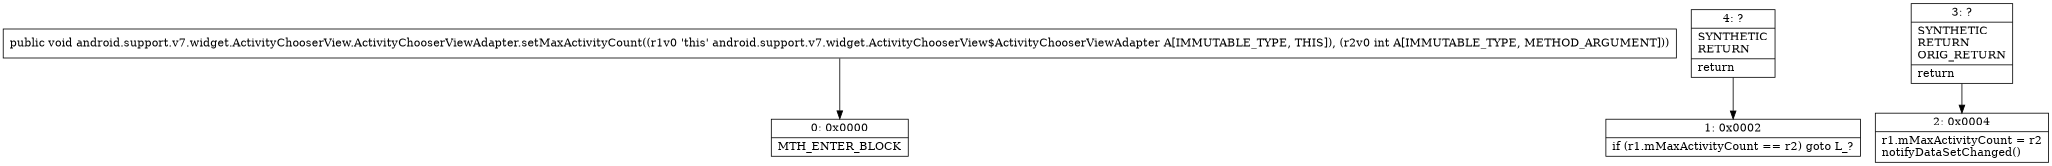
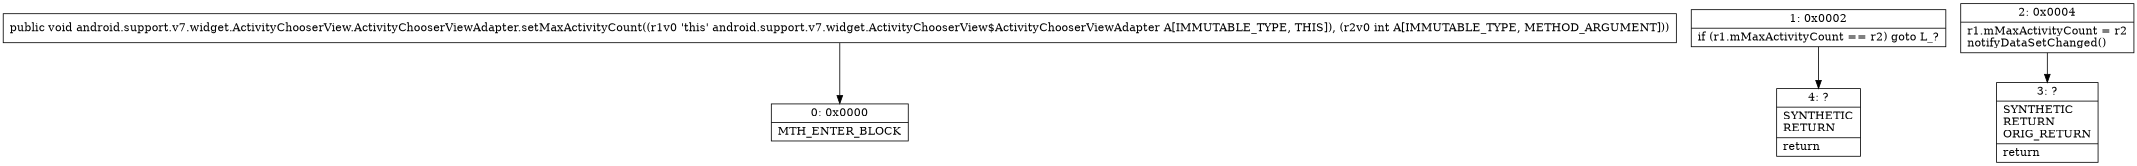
  digraph {
    node [shape=record]
    n1 [label="{0\:\ 0x0000|MTH_ENTER_BLOCK\l}"]
    n2 [label="{1\:\ 0x0002|if (r1.mMaxActivityCount == r2) goto L_?\l}"]
    n3 [label="{4\:\ ?|SYNTHETIC\lRETURN\l|return\l}"]
    n4 [label="{2\:\ 0x0004|r1.mMaxActivityCount = r2\lnotifyDataSetChanged()\l}"]
    n5 [label="{3\:\ ?|SYNTHETIC\lRETURN\lORIG_RETURN\l|return\l}"]
    n6 [label="{public void android.support.v7.widget.ActivityChooserView.ActivityChooserViewAdapter.setMaxActivityCount((r1v0 'this' android.support.v7.widget.ActivityChooserView$ActivityChooserViewAdapter A[IMMUTABLE_TYPE, THIS]), (r2v0 int A[IMMUTABLE_TYPE, METHOD_ARGUMENT])) }"]
-   n3 -> n2
-   n5 -> n4
+   n2 -> n3
+   n4 -> n5
    n6 -> n1
  }
